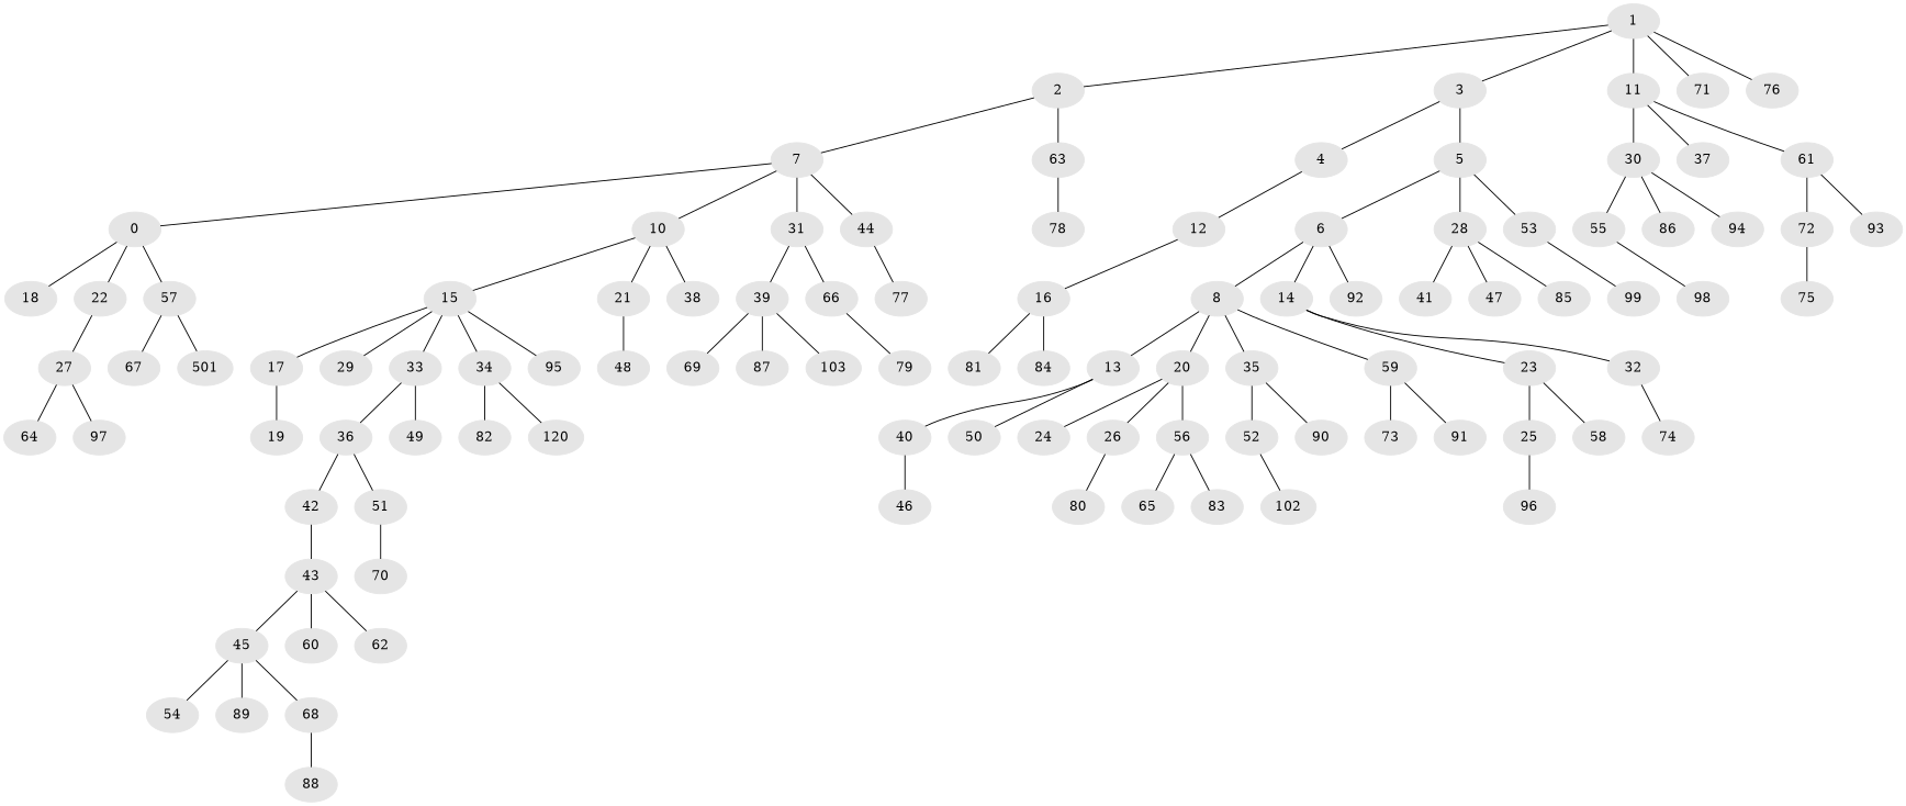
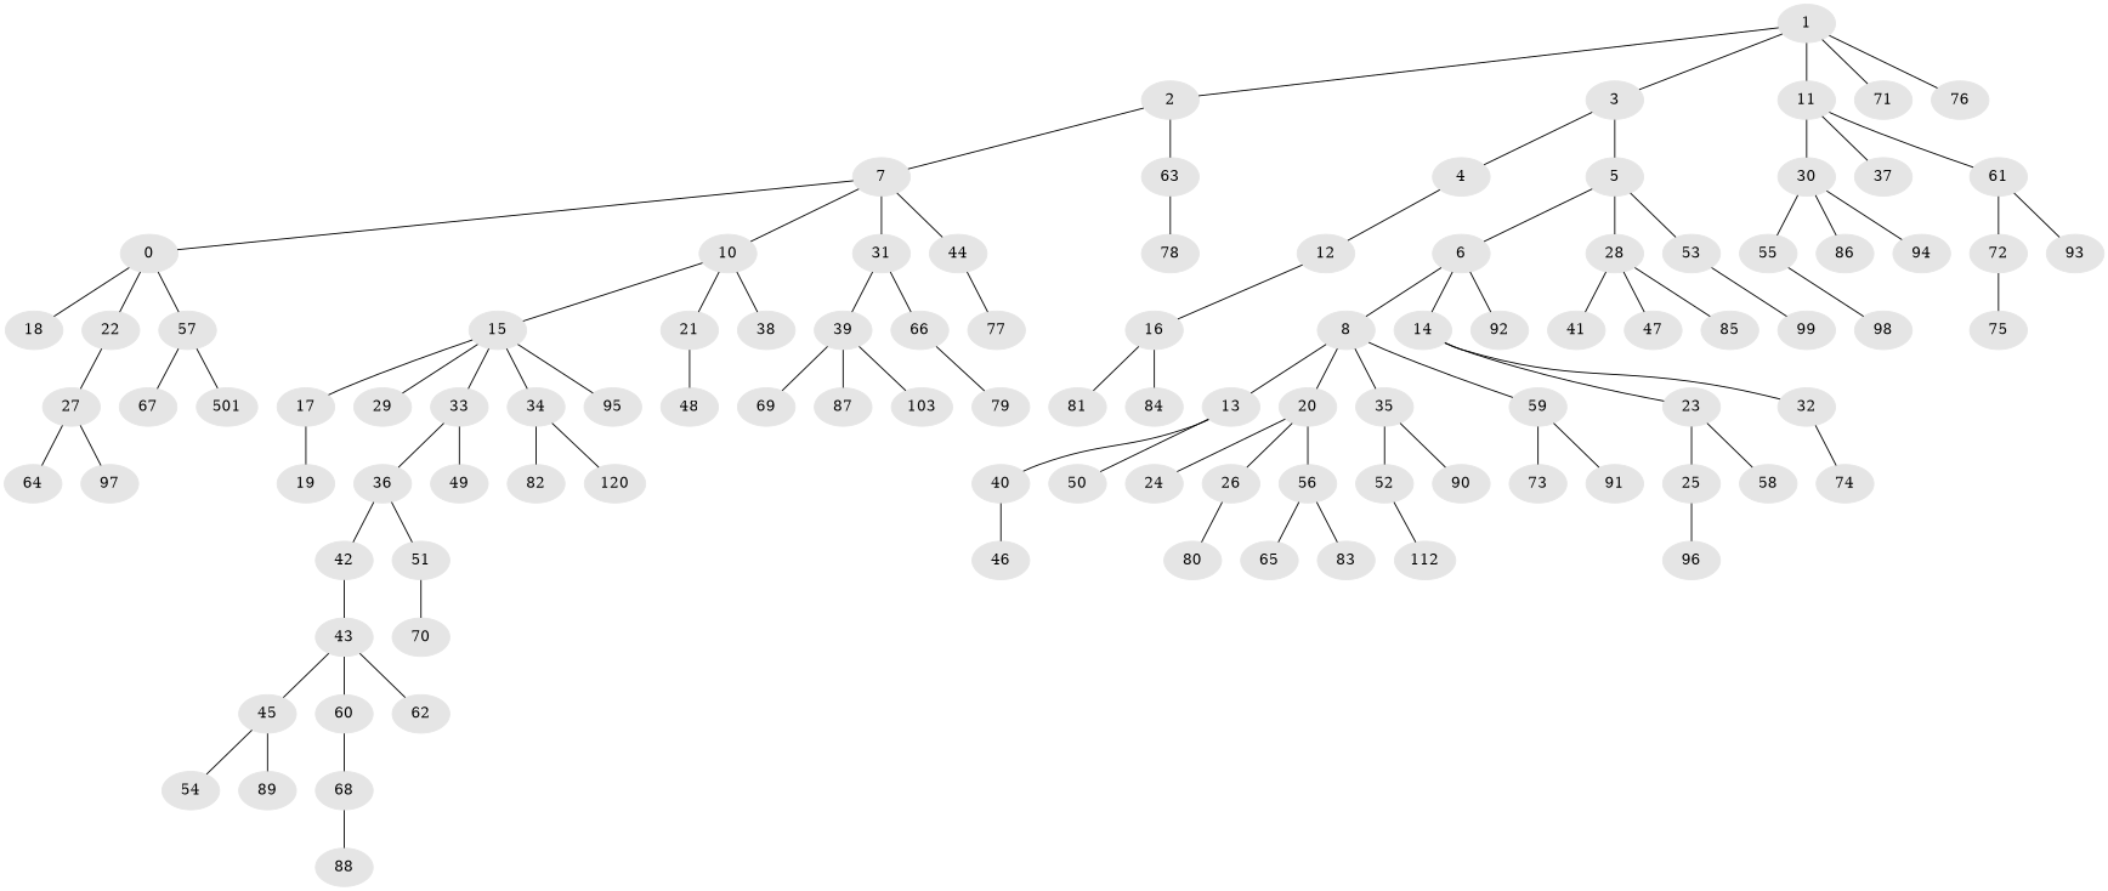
  graph {
    node [color=gray90 style=filled]
    1
    2
    3
    11
    71
    76
    7
    63
    4
    5
    30
    37
    61
    n14 [label=0]
    10
    31
    44
    78
    12
    6
    28
    53
    16
    8
    14
    92
    41
    47
    85
    99
    13
    20
    35
    59
    23
    32
    18
    22
    57
    15
    21
    38
    39
    66
    77
    40
    50
    24
    26
    56
    52
    90
    73
    91
    27
    67
    n57 [label=501]
    17
    29
    33
    34
    95
    48
    55
    86
    94
    72
    93
    81
    84
    46
    25
    58
    74
    19
    36
    49
    82
    n79 [label=120]
    80
    65
    83
    64
    97
    96
    98
    69
    87
    103
    79
    42
    51
-   102
+   102 [label=112]
    43
    70
    45
    60
    62
    54
    68
    89
    88
    75
    1 -- 2
    1 -- 3
    1 -- 11
    1 -- 71
    1 -- 76
    2 -- 7
    2 -- 63
    3 -- 4
    3 -- 5
    11 -- 30
    11 -- 37
    11 -- 61
    7 -- n14
    7 -- 10
    7 -- 31
    7 -- 44
    63 -- 78
    4 -- 12
    5 -- 6
    5 -- 28
    5 -- 53
    30 -- 55
    30 -- 86
    30 -- 94
    61 -- 72
    61 -- 93
    n14 -- 18
    n14 -- 22
    n14 -- 57
    10 -- 15
    10 -- 21
    10 -- 38
    31 -- 39
    31 -- 66
    44 -- 77
    12 -- 16
    6 -- 8
    6 -- 14
    6 -- 92
    28 -- 41
    28 -- 47
    28 -- 85
    53 -- 99
    16 -- 81
    16 -- 84
    8 -- 13
    8 -- 20
    8 -- 35
    8 -- 59
    14 -- 23
    14 -- 32
    13 -- 40
    13 -- 50
    20 -- 24
    20 -- 26
    20 -- 56
    35 -- 52
    35 -- 90
    59 -- 73
    59 -- 91
    23 -- 25
    23 -- 58
    32 -- 74
    22 -- 27
    57 -- 67
    57 -- n57
    15 -- 17
    15 -- 29
    15 -- 33
    15 -- 34
    15 -- 95
    21 -- 48
    39 -- 69
    39 -- 87
    39 -- 103
    66 -- 79
    40 -- 46
    26 -- 80
    56 -- 65
    56 -- 83
    52 -- 102
    27 -- 64
    27 -- 97
    17 -- 19
    33 -- 36
    33 -- 49
    34 -- 82
    34 -- n79
    55 -- 98
    72 -- 75
    25 -- 96
    36 -- 42
    36 -- 51
    42 -- 43
    51 -- 70
    43 -- 45
    43 -- 60
    43 -- 62
    45 -- 54
-   45 -- 68
+   60 -- 68
    45 -- 89
    68 -- 88
  }
